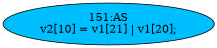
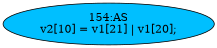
  strict digraph {
    rankdir=LR
-   n1 [ast="<pyverilog.vparser.ast.Assign object at 0x7fee23011310>" def_var="['v2']" fillcolor=deepskyblue label="151:AS\nv2[10] = v1[21] | v1[20];" statements="[]" style=filled typ=Assign use_var="['v1', 'v1']"]
+   n1 [ast="<pyverilog.vparser.ast.Assign object at 0x7fee23011310>" def_var="['v2']" fillcolor=deepskyblue label="154:AS\nv2[10] = v1[21] | v1[20];" statements="[]" style=filled typ=Assign use_var="['v1', 'v1']"]
  }
